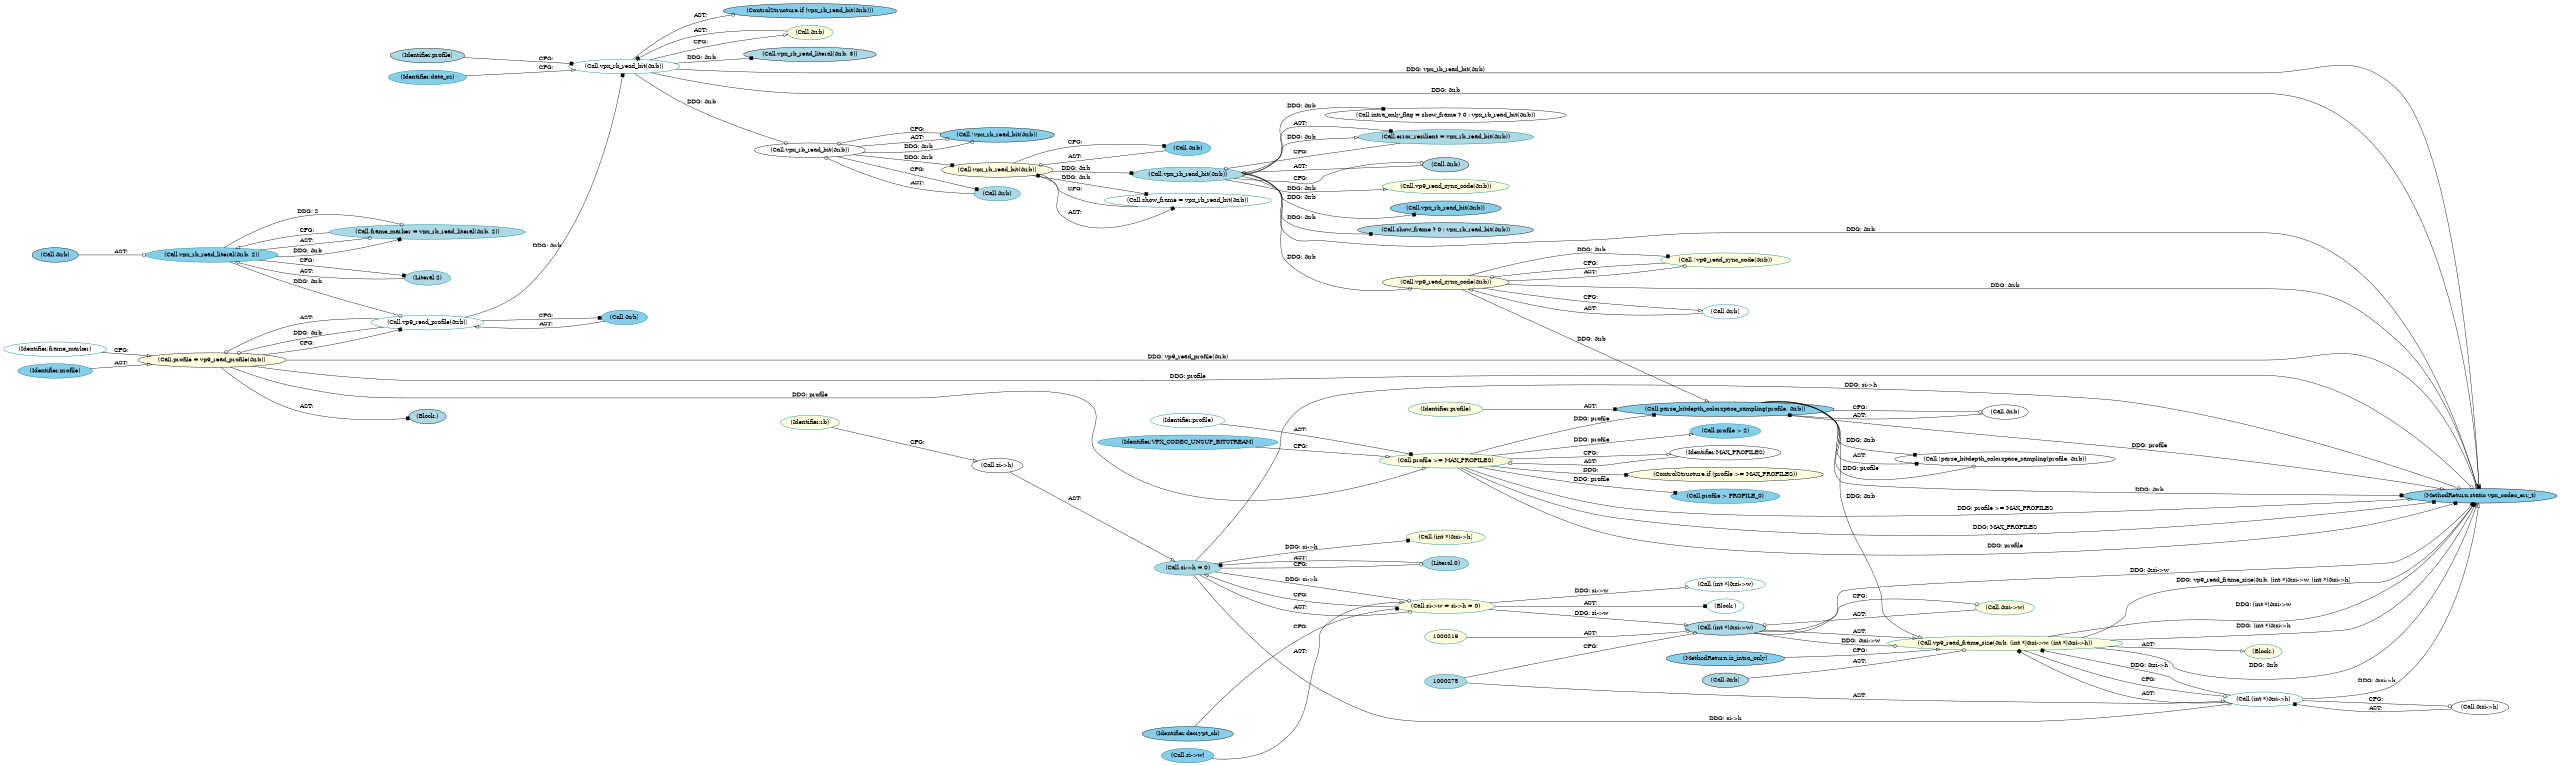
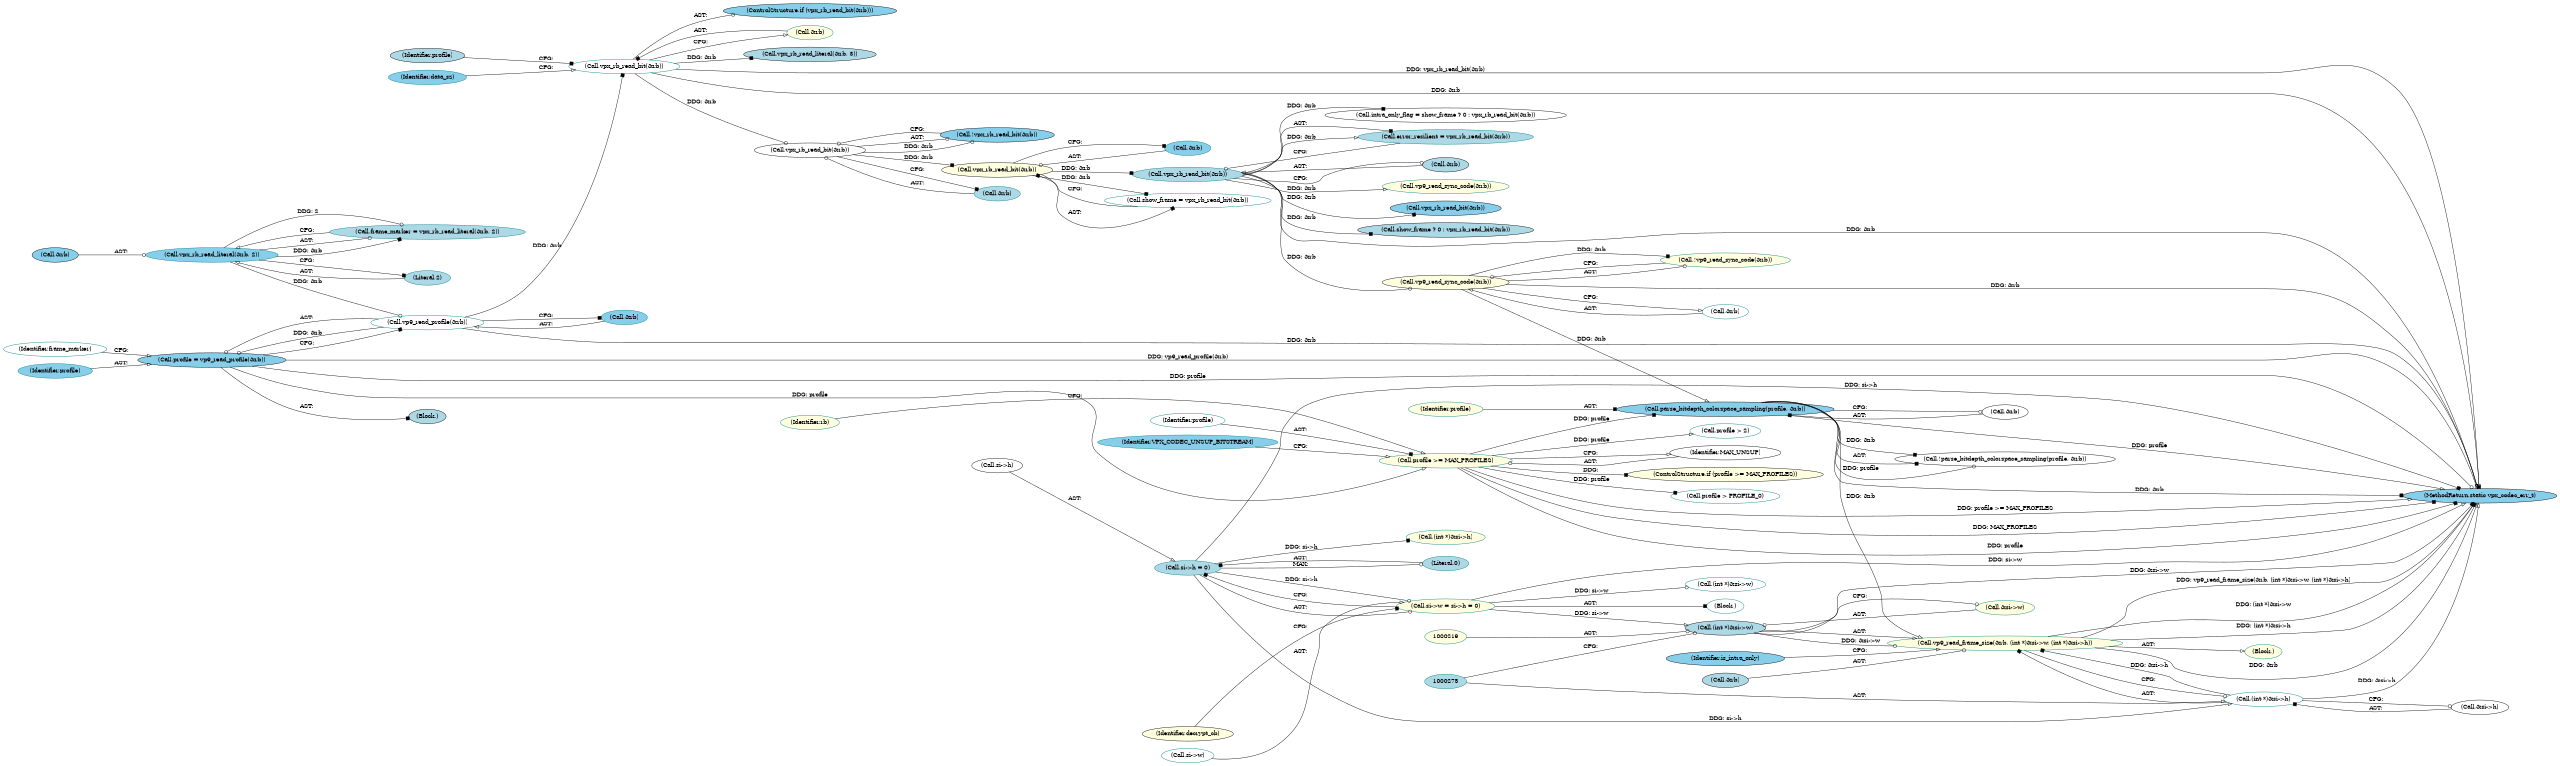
  digraph {
    rankdir=LR
    node [color=teal fillcolor=lightyellow style=filled]
    edge [arrowhead=box]
    n1 [label="(Call,vp9_read_frame_size(&rb, (int *)&si->w, (int *)&si->h))"]
    n2 [fillcolor=white label="(Call,(int *)&si->h)"]
    n3 [color=black fillcolor=skyblue label="(MethodReturn,static vpx_codec_err_t)"]
    n4 [label="(Block,)"]
    n5 [color=black fillcolor=white label="(Call,&si->h)"]
    n6 [color=black fillcolor=skyblue label="(Call,parse_bitdepth_colorspace_sampling(profile, &rb))"]
    n7 [color=black fillcolor=white label="(Call,!parse_bitdepth_colorspace_sampling(profile, &rb))"]
    n8 [color=black fillcolor=white label="(Call,&rb)"]
    n9 [label="(Call,profile >= MAX_PROFILES)"]
-   n10 [fillcolor=skyblue label="(Call,profile > 2)"]
-   n11 [color=black fillcolor=white label="(Identifier,MAX_PROFILES)"]
+   n10 [fillcolor=white label="(Call,profile > 2)"]
+   n11 [color=black fillcolor=white label="(Identifier,MAX_UNSUP)"]
    n12 [color=black label="(ControlStructure,if (profile >= MAX_PROFILES))"]
-   n13 [fillcolor=skyblue label="(Call,profile > PROFILE_0)"]
-   n14 [color=black label="(Call,profile = vp9_read_profile(&rb))"]
+   n13 [fillcolor=white label="(Call,profile > PROFILE_0)"]
+   n14 [color=black fillcolor=skyblue label="(Call,profile = vp9_read_profile(&rb))"]
    n15 [fillcolor=white label="(Call,vp9_read_profile(&rb))"]
    n16 [color=black fillcolor=lightblue label="(Block,)"]
    n17 [fillcolor=white label="(Call,vpx_rb_read_bit(&rb))"]
    n18 [fillcolor=skyblue label="(Call,&rb)"]
    n19 [color=black fillcolor=white label="(Call,vpx_rb_read_bit(&rb))"]
    n20 [color=black fillcolor=skyblue label="(ControlStructure,if (vpx_rb_read_bit(&rb)))"]
    n21 [label="(Call,&rb)"]
    n22 [color=black fillcolor=lightblue label="(Call,vpx_rb_read_literal(&rb, 3))"]
    n23 [fillcolor=skyblue label="(Call,vpx_rb_read_literal(&rb, 2))"]
    n24 [fillcolor=lightblue label="(Call,frame_marker = vpx_rb_read_literal(&rb, 2))"]
    n25 [fillcolor=lightblue label="(Literal,2)"]
    n26 [color=black label="(Call,vp9_read_sync_code(&rb))"]
    n27 [fillcolor=white label="(Call,&rb)"]
    n28 [label="(Call,!vp9_read_sync_code(&rb))"]
    n29 [fillcolor=lightblue label="(Call,vpx_rb_read_bit(&rb))"]
    n30 [color=black fillcolor=lightblue label="(Call,&rb)"]
    n31 [color=black fillcolor=white label="(Call,intra_only_flag = show_frame ? 0 : vpx_rb_read_bit(&rb))"]
    n32 [fillcolor=lightblue label="(Call,error_resilient = vpx_rb_read_bit(&rb))"]
    n33 [label="(Call,vp9_read_sync_code(&rb))"]
    n34 [color=black fillcolor=skyblue label="(Call,vpx_rb_read_bit(&rb))"]
    n35 [color=black fillcolor=lightblue label="(Call,show_frame ? 0 : vpx_rb_read_bit(&rb))"]
    n36 [color=black label="(Call,vpx_rb_read_bit(&rb))"]
    n37 [fillcolor=white label="(Call,show_frame = vpx_rb_read_bit(&rb))"]
    n38 [fillcolor=skyblue label="(Call,&rb)"]
    n39 [fillcolor=lightblue label="(Call,&rb)"]
    n40 [color=black fillcolor=skyblue label="(Call,!vpx_rb_read_bit(&rb))"]
    n41 [color=black fillcolor=lightblue label="(Call,(int *)&si->w)"]
    n42 [label="(Call,&si->w)"]
    n43 [label="(Call,si->w = si->h = 0)"]
    n44 [fillcolor=lightblue label="(Call,si->h = 0)"]
    n45 [fillcolor=white label="(Block,)"]
    n46 [fillcolor=white label="(Call,(int *)&si->w)"]
    n47 [label="(Call,(int *)&si->h)"]
    n48 [fillcolor=lightblue label="(Literal,0)"]
    n49 [fillcolor=skyblue label="(Identifier,VPX_CODEC_UNSUP_BITSTREAM)"]
-   n50 [color=black fillcolor=skyblue label="(Identifier,decrypt_cb)"]
+   n50 [color=black label="(Identifier,decrypt_cb)"]
    n51 [color=black fillcolor=white label="(Call,si->h)"]
    n52 [color=black fillcolor=lightblue label="(Identifier,profile)"]
    n53 [label="(Identifier,rb)"]
    n54 [color=black fillcolor=lightblue label="(Call,&rb)"]
    n55 [label="(Identifier,profile)"]
    n56 [fillcolor=skyblue label="(Identifier,profile)"]
    n57 [fillcolor=white label="(Identifier,profile)"]
    n58 [fillcolor=skyblue label="(Identifier,data_sz)"]
    n59 [fillcolor=white label="(Identifier,frame_marker)"]
-   n60 [fillcolor=skyblue label="(Call,si->w)"]
-   n61 [color=black fillcolor=skyblue label="(MethodReturn,is_intra_only)"]
+   n60 [fillcolor=white label="(Call,si->w)"]
+   n61 [color=black fillcolor=skyblue label="(Identifier,is_intra_only)"]
    n62 [color=black fillcolor=skyblue label="(Call,&rb)"]
    n63 [label=1000219]
    1000275 [fillcolor=lightblue]
    n1 -> n2 [arrowhead=odot label="CFG: "]
    n1 -> n3 [label="DDG: vp9_read_frame_size(&rb, (int *)&si->w, (int *)&si->h)"]
    n1 -> n3 [label="DDG: (int *)&si->w"]
    n1 -> n3 [arrowhead=odot label="DDG: (int *)&si->h"]
    n1 -> n3 [arrowhead=onormal label="DDG: &rb"]
    n1 -> n4 [arrowhead=onormal label="AST: "]
    n2 -> n1 [label="AST: "]
    n2 -> n1 [label="DDG: &si->h"]
    n2 -> n3 [arrowhead=onormal label="DDG: &si->h"]
    n2 -> n5 [arrowhead=odot label="CFG: "]
    n5 -> n2 [label="AST: "]
    n6 -> n1 [arrowhead=onormal label="DDG: &rb"]
    n6 -> n3 [arrowhead=onormal label="DDG: profile"]
    n6 -> n3 [label="DDG: &rb"]
    n6 -> n7 [label="AST: "]
    n6 -> n7 [arrowhead=odot label="DDG: profile"]
    n6 -> n7 [label="DDG: &rb"]
    n6 -> n8 [arrowhead=odot label="CFG: "]
    n8 -> n6 [label="AST: "]
    n9 -> n3 [arrowhead=onormal label="DDG: profile >= MAX_PROFILES"]
    n9 -> n3 [label="DDG: MAX_PROFILES"]
    n9 -> n3 [label="DDG: profile"]
    n9 -> n6 [label="DDG: profile"]
    n9 -> n10 [arrowhead=onormal label="DDG: profile"]
    n9 -> n11 [arrowhead=onormal label="CFG: "]
    n9 -> n12 [label="DDG: "]
    n9 -> n13 [label="DDG: profile"]
    n11 -> n9 [arrowhead=odot label="AST: "]
    n14 -> n3 [arrowhead=odot label="DDG: vp9_read_profile(&rb)"]
    n14 -> n3 [arrowhead=odot label="DDG: profile"]
    n14 -> n9 [arrowhead=onormal label="DDG: profile"]
    n14 -> n15 [label="CFG: "]
    n14 -> n16 [label="AST: "]
+   n15 -> n3 [arrowhead=onormal label="DDG: &rb"]
    n15 -> n14 [arrowhead=odot label="AST: "]
    n15 -> n14 [arrowhead=odot label="DDG: &rb"]
    n15 -> n17 [label="DDG: &rb"]
    n15 -> n18 [label="CFG: "]
    n17 -> n3 [label="DDG: vpx_rb_read_bit(&rb)"]
    n17 -> n3 [arrowhead=onormal label="DDG: &rb"]
    n17 -> n19 [arrowhead=odot label="DDG: &rb"]
    n17 -> n20 [arrowhead=odot label="AST: "]
    n17 -> n21 [arrowhead=onormal label="CFG: "]
    n17 -> n22 [label="DDG: &rb"]
    n18 -> n15 [arrowhead=onormal label="AST: "]
    n19 -> n36 [label="DDG: &rb"]
    n19 -> n39 [label="CFG: "]
    n19 -> n40 [arrowhead=odot label="AST: "]
    n19 -> n40 [arrowhead=odot label="DDG: &rb"]
    n21 -> n17 [label="AST: "]
    n23 -> n15 [arrowhead=odot label="DDG: &rb"]
    n23 -> n24 [arrowhead=odot label="AST: "]
    n23 -> n24 [label="DDG: &rb"]
    n23 -> n24 [arrowhead=odot label="DDG: 2"]
    n23 -> n25 [label="CFG: "]
    n24 -> n23 [arrowhead=onormal label="CFG: "]
    n25 -> n23 [arrowhead=onormal label="AST: "]
    n26 -> n3 [arrowhead=onormal label="DDG: &rb"]
    n26 -> n6 [arrowhead=onormal label="DDG: &rb"]
    n26 -> n27 [arrowhead=onormal label="CFG: "]
    n26 -> n28 [arrowhead=odot label="AST: "]
    n26 -> n28 [label="DDG: &rb"]
    n27 -> n26 [arrowhead=onormal label="AST: "]
    n28 -> n26 [arrowhead=odot label="CFG: "]
    n29 -> n3 [arrowhead=onormal label="DDG: &rb"]
    n29 -> n26 [arrowhead=odot label="DDG: &rb"]
    n29 -> n30 [arrowhead=odot label="CFG: "]
    n29 -> n31 [label="DDG: &rb"]
    n29 -> n32 [label="AST: "]
    n29 -> n32 [arrowhead=onormal label="DDG: &rb"]
    n29 -> n33 [arrowhead=onormal label="DDG: &rb"]
    n29 -> n34 [label="DDG: &rb"]
    n29 -> n35 [label="DDG: &rb"]
    n30 -> n29 [arrowhead=onormal label="AST: "]
    n32 -> n29 [arrowhead=odot label="CFG: "]
    n36 -> n29 [label="DDG: &rb"]
    n36 -> n37 [label="AST: "]
    n36 -> n37 [label="DDG: &rb"]
    n36 -> n38 [label="CFG: "]
    n37 -> n36 [label="CFG: "]
    n38 -> n36 [arrowhead=odot label="AST: "]
    n39 -> n19 [arrowhead=odot label="AST: "]
    n40 -> n19 [arrowhead=odot label="CFG: "]
    n41 -> n1 [arrowhead=onormal label="AST: "]
    n41 -> n1 [arrowhead=odot label="DDG: &si->w"]
    n41 -> n3 [label="DDG: &si->w"]
    n41 -> n42 [arrowhead=odot label="CFG: "]
    n42 -> n41 [arrowhead=odot label="AST: "]
+   n43 -> n3 [arrowhead=onormal label="DDG: si->w"]
    n43 -> n41 [arrowhead=onormal label="DDG: si->w"]
-   n43 -> n44 [arrowhead=onormal label="CFG: "]
+   n43 -> n44 [label="CFG: "]
    n43 -> n45 [label="AST: "]
    n43 -> n46 [arrowhead=odot label="DDG: si->w"]
    n44 -> n2 [arrowhead=onormal label="DDG: si->h"]
-   n44 -> n3 [arrowhead=odot label="DDG: si->h"]
+   n44 -> n3 [label="DDG: si->h"]
    n44 -> n43 [arrowhead=odot label="AST: "]
    n44 -> n43 [arrowhead=odot label="DDG: si->h"]
    n44 -> n47 [label="DDG: si->h"]
-   n44 -> n48 [arrowhead=odot label="CFG: "]
+   n44 -> n48 [arrowhead=odot label="MAX: "]
    n48 -> n44 [label="AST: "]
    n49 -> n9 [arrowhead=onormal label="CFG: "]
    n50 -> n43 [label="CFG: "]
    n51 -> n44 [arrowhead=onormal label="AST: "]
    n52 -> n17 [label="CFG: "]
-   n53 -> n51 [arrowhead=onormal label="CFG: "]
+   n53 -> n9 [arrowhead=onormal label="CFG: "]
    n54 -> n1 [arrowhead=odot label="AST: "]
    n55 -> n6 [label="AST: "]
    n56 -> n14 [arrowhead=onormal label="AST: "]
    n57 -> n9 [label="AST: "]
    n58 -> n17 [arrowhead=onormal label="CFG: "]
    n59 -> n14 [arrowhead=onormal label="CFG: "]
    n60 -> n43 [arrowhead=onormal label="AST: "]
    n61 -> n1 [arrowhead=onormal label="CFG: "]
    n62 -> n23 [arrowhead=odot label="AST: "]
    n63 -> n41 [arrowhead=odot label="AST: "]
    1000275 -> n2 [arrowhead=onormal label="AST: "]
    1000275 -> n41 [arrowhead=odot label="CFG: "]
  }
